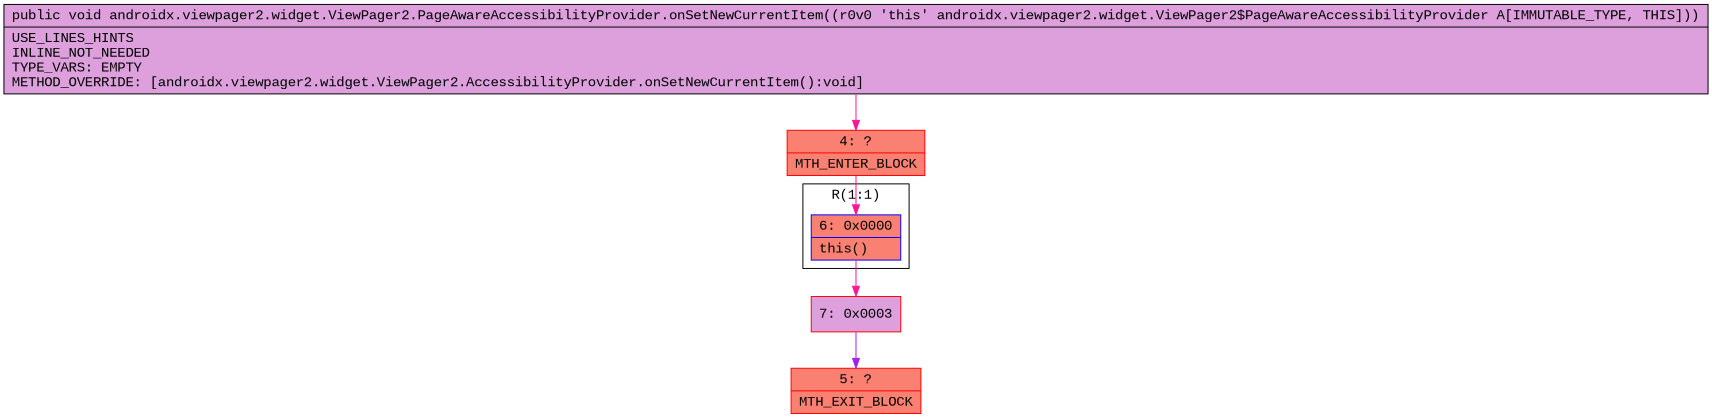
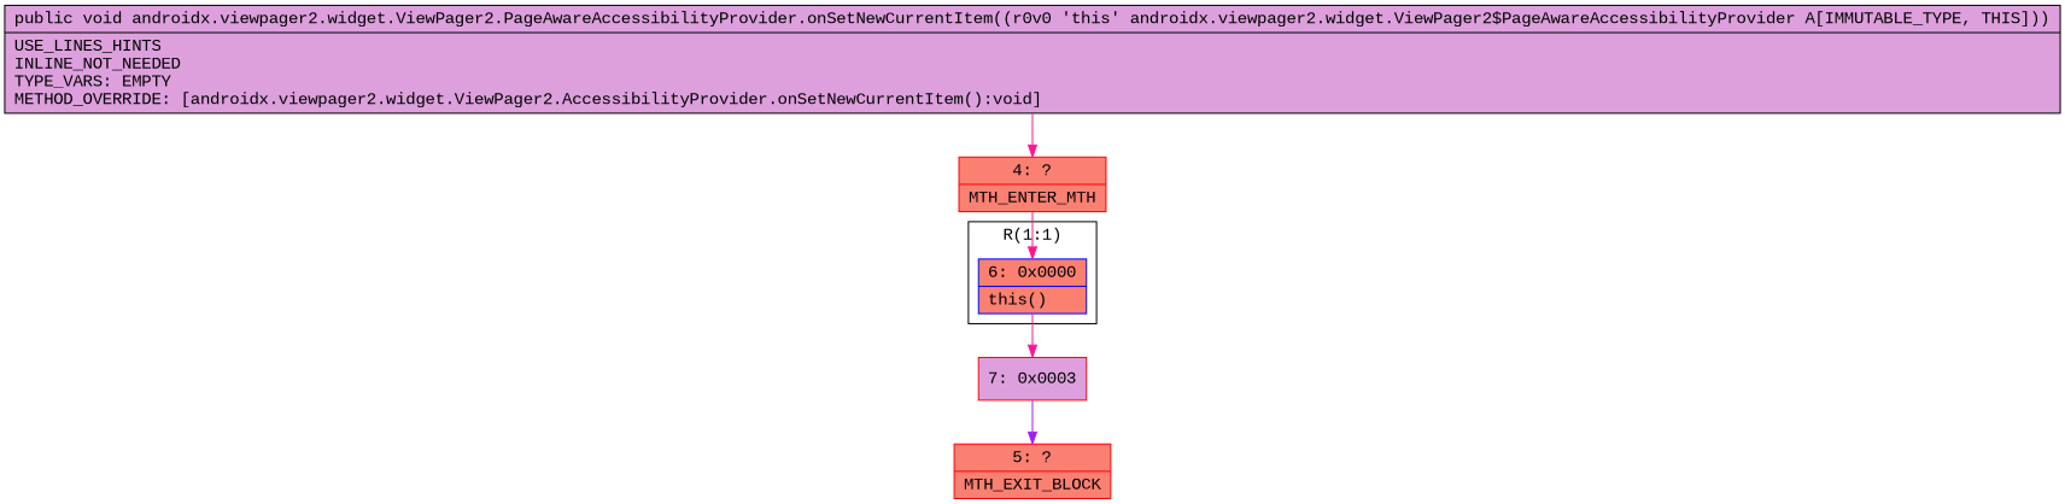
  digraph {
    fontname="Liberation Mono"
    node [color=red fillcolor=salmon fontname="Liberation Mono" shape=record style=filled]
    edge [color=deeppink fontname="Liberation Mono"]
    n1 [color=blue label="{6\:\ 0x0000|this()\l}"]
    n2 [fillcolor=plum label="{7\:\ 0x0003}"]
    n3 [label="{5\:\ ?|MTH_EXIT_BLOCK\l}"]
-   n4 [label="{4\:\ ?|MTH_ENTER_BLOCK\l}"]
+   n4 [label="{4\:\ ?|MTH_ENTER_MTH\l}"]
    n5 [fillcolor=plum label="{public void androidx.viewpager2.widget.ViewPager2.PageAwareAccessibilityProvider.onSetNewCurrentItem((r0v0 'this' androidx.viewpager2.widget.ViewPager2$PageAwareAccessibilityProvider A[IMMUTABLE_TYPE, THIS]))  | USE_LINES_HINTS\lINLINE_NOT_NEEDED\lTYPE_VARS: EMPTY\lMETHOD_OVERRIDE: [androidx.viewpager2.widget.ViewPager2.AccessibilityProvider.onSetNewCurrentItem():void]\l}" color=""]
    subgraph cluster_1 {
      label="R(1:1)"
      n1
    }
    n1 -> n2
    n2 -> n3 [color=purple]
    n4 -> n1
    n5 -> n4
  }
